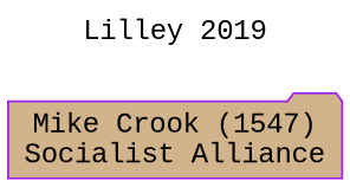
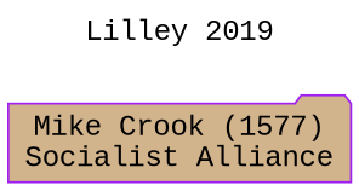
  digraph {
    label="Lilley 2019"
    labelloc=t
    mclimit=10
    fontname="Liberation Mono"
-   n1 [label="Mike Crook (1547)\nSocialist Alliance" shape=folder style=filled fillcolor=tan color=purple fontname="Liberation Mono"]
+   n1 [label="Mike Crook (1577)\nSocialist Alliance" shape=folder style=filled fillcolor=tan color=purple fontname="Liberation Mono"]
  }
